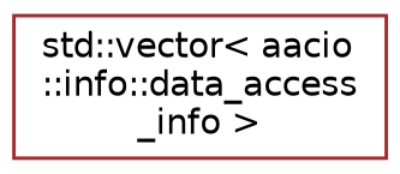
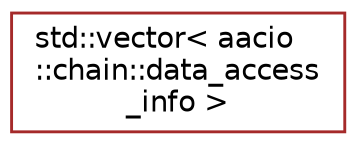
  digraph {
    rankdir=LR
-   n1 [color=brown fillcolor=white fontname=Helvetica fontsize=10 height=0.2 label="std::vector\< aacio\l::info::data_access\l_info \>" shape=record style=filled width=0.4]
+   n1 [color=brown fillcolor=white fontname=Helvetica fontsize=10 height=0.2 label="std::vector\< aacio\l::chain::data_access\l_info \>" shape=record style=filled width=0.4]
  }
